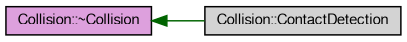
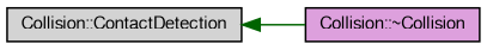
  digraph {
    rankdir=LR
    node [color=black fontname=FreeSans fontsize=10 shape=record style=filled]
    n1 [fillcolor=lightgrey fontcolor=black height=0.2 label="Collision::ContactDetection" width=0.4]
    n2 [fillcolor=plum height=0.2 label="Collision::~Collision" width=0.4]
-   n2 -> n1 [color=darkgreen dir=back fontname=FreeSans fontsize=10 labelfontname=FreeSans labelfontsize=10 style=solid]
+   n1 -> n2 [color=darkgreen dir=back fontname=FreeSans fontsize=10 labelfontname=FreeSans labelfontsize=10 style=solid]
  }
